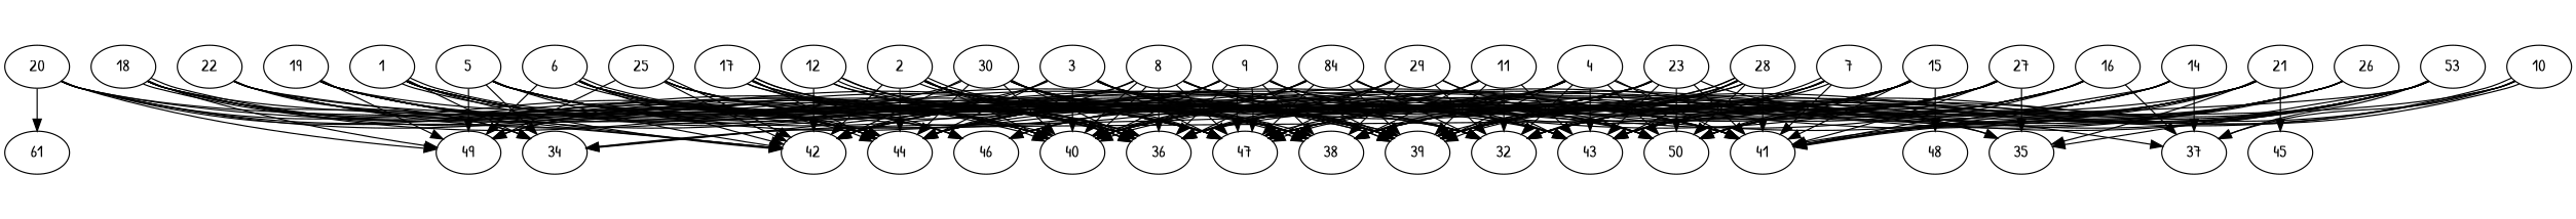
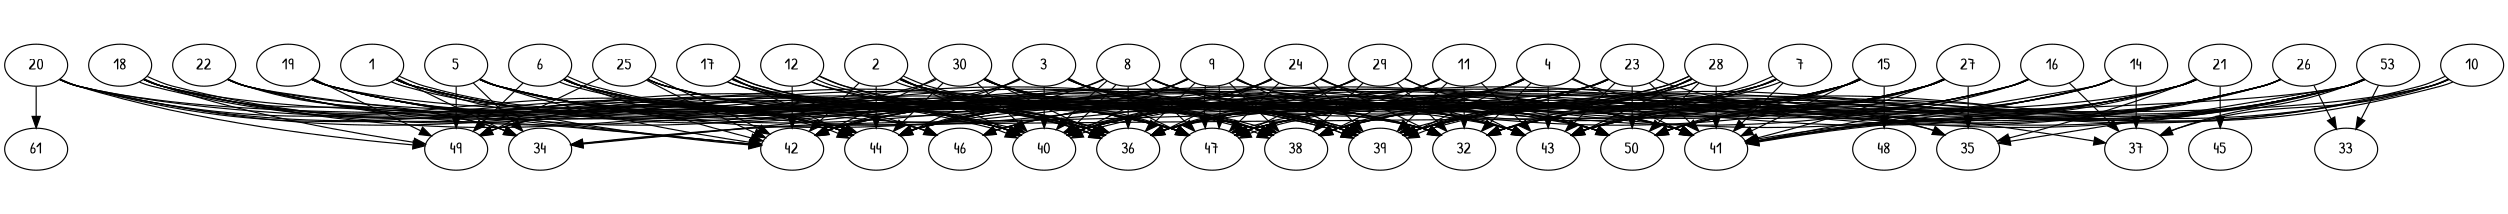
  digraph {
    fontname="Patrick Hand"
    node [alpha=0.12 fontname="Patrick Hand"]
    edge [fontname="Patrick Hand"]
    1 [alpha=0.09 expect_size=20326400]
    32 [alpha=0.00 expect_size=25114624]
    34 [alpha=0.06 expect_size=6757376]
    36 [alpha=0.13 expect_size=10796032]
    38 [alpha=0.07 expect_size=10640384]
    39 [alpha=0.17 expect_size=6542336]
    42 [alpha=0.19 expect_size=52359168]
    44 [expect_size=7845888]
    47 [alpha=0.16 expect_size=20769792]
    2 [alpha=0.08 expect_size=5828608]
    40 [alpha=0.19 expect_size=35338240]
    43 [alpha=0.01 expect_size=52384768]
    3 [alpha=0.09 expect_size=49970176]
    41 [expect_size=20545536]
    49 [alpha=0.14 expect_size=15452160]
    50 [alpha=0.18 expect_size=9294848]
    4 [alpha=0.11 expect_size=45318144]
    35 [alpha=0.06 expect_size=29602816]
    5 [expect_size=38981632]
    6 [alpha=0.04 expect_size=21897216]
    7 [alpha=0.08 expect_size=23324672]
    8 [alpha=0.15 expect_size=11597824]
    9 [alpha=0.18 expect_size=38696960]
    10 [alpha=0.01 expect_size=23132160]
    37 [alpha=0.11 expect_size=14176256]
    11 [alpha=0.00 expect_size=48251904]
    46 [alpha=0.09 expect_size=37157888]
    12 [alpha=0.03 expect_size=21220352]
    n29 [alpha=0.13 expect_size=39650304 label=53]
+   33 [alpha=0.01 expect_size=50076672]
    14 [alpha=0.11 expect_size=14559232]
    15 [alpha=0.15 expect_size=40633344]
    48 [alpha=0.14 expect_size=45703168]
    16 [alpha=0.04 expect_size=21168128]
    17 [expect_size=30495744]
    18 [alpha=0.10 expect_size=50292736]
    19 [alpha=0.01 expect_size=37336064]
    20 [alpha=0.07 expect_size=31486976]
    n39 [alpha=0.13 expect_size=28700672 label=61]
    21 [alpha=0.18 expect_size=34372608]
    45 [alpha=0.03 expect_size=22429696]
    22 [alpha=0.11 expect_size=35075072]
    23 [alpha=0.02 expect_size=42425344]
-   24 [alpha=0.10 expect_size=26053632 label=84]
+   24 [alpha=0.10 expect_size=26053632]
    25 [expect_size=5707776]
    26 [alpha=0.01 expect_size=41555968]
    27 [alpha=0.19 expect_size=51736576]
    28 [alpha=0.18 expect_size=33580032]
    29 [expect_size=10304512]
    30 [alpha=0.14 expect_size=13063168]
    1 -> 32
    1 -> 34
    1 -> 36
    1 -> 38
    1 -> 39
    1 -> 42
    1 -> 44
    1 -> 44
    1 -> 47
    2 -> 32
    2 -> 36
    2 -> 38
    2 -> 38
    2 -> 39
    2 -> 42
    2 -> 44
    2 -> 47
    2 -> 40
    2 -> 43
    3 -> 38
    3 -> 39
    3 -> 42
    3 -> 44
    3 -> 47
    3 -> 40
    3 -> 43
    3 -> 41
    3 -> 49
    3 -> 50
    4 -> 32
    4 -> 34
    4 -> 36
    4 -> 38
    4 -> 39
    4 -> 42
    4 -> 40
    4 -> 43
    4 -> 41
-   4 -> 50
    4 -> 35
    5 -> 34
    5 -> 36
    5 -> 38
    5 -> 39
    5 -> 42
    5 -> 44
    5 -> 47
    5 -> 40
    5 -> 43
    5 -> 41
    5 -> 49
    6 -> 36
    6 -> 36
    6 -> 38
    6 -> 39
    6 -> 42
    6 -> 44
    6 -> 47
    6 -> 40
    6 -> 41
    6 -> 49
    7 -> 36
    7 -> 38
    7 -> 39
    7 -> 39
    7 -> 40
    7 -> 43
    7 -> 41
    8 -> 34
    8 -> 36
    8 -> 39
    8 -> 44
    8 -> 47
    8 -> 40
    8 -> 40
    8 -> 43
    8 -> 41
    8 -> 50
    9 -> 36
    9 -> 38
    9 -> 39
    9 -> 42
    9 -> 44
    9 -> 47
    9 -> 47
    9 -> 40
    9 -> 41
    9 -> 50
    10 -> 36
    10 -> 39
    10 -> 43
    10 -> 41
    10 -> 41
    10 -> 37
    11 -> 32
    11 -> 36
    11 -> 38
    11 -> 39
    11 -> 43
    11 -> 46
    12 -> 36
    12 -> 36
    12 -> 39
    12 -> 39
    12 -> 42
    12 -> 47
    n29 -> 32
    n29 -> 34
    n29 -> 36
    n29 -> 39
    n29 -> 47
    n29 -> 43
    n29 -> 41
    n29 -> 50
    n29 -> 35
    n29 -> 37
+   n29 -> 33
    14 -> 32
    14 -> 39
    14 -> 44
    14 -> 47
    14 -> 41
    14 -> 50
    14 -> 37
    15 -> 32
    15 -> 36
    15 -> 38
    15 -> 39
    15 -> 44
    15 -> 47
    15 -> 43
    15 -> 41
    15 -> 50
    15 -> 46
    15 -> 48
    16 -> 32
    16 -> 36
    16 -> 38
    16 -> 39
    16 -> 44
    16 -> 41
    16 -> 37
    17 -> 36
    17 -> 36
    17 -> 38
    17 -> 39
    17 -> 39
    17 -> 44
    17 -> 40
    17 -> 46
    18 -> 32
    18 -> 34
    18 -> 39
    18 -> 44
    18 -> 47
    18 -> 40
    18 -> 40
    18 -> 49
    18 -> 46
    19 -> 32
    19 -> 36
    19 -> 42
    19 -> 44
    19 -> 47
    19 -> 40
    19 -> 49
    19 -> 50
    19 -> 46
    20 -> 32
    20 -> 42
    20 -> 44
    20 -> 47
    20 -> 40
    20 -> 49
    20 -> 35
    20 -> n39
    21 -> 32
    21 -> 39
    21 -> 44
    21 -> 47
    21 -> 40
    21 -> 43
    21 -> 41
    21 -> 50
    21 -> 35
    21 -> 45
    22 -> 34
    22 -> 36
    22 -> 39
    22 -> 42
    22 -> 44
    22 -> 40
    22 -> 43
    23 -> 39
    23 -> 42
    23 -> 44
    23 -> 40
    23 -> 43
    23 -> 41
    23 -> 50
    23 -> 37
    23 -> 46
    24 -> 32
    24 -> 36
    24 -> 39
    24 -> 42
    24 -> 44
    24 -> 47
    24 -> 40
    24 -> 43
    24 -> 41
    25 -> 32
    25 -> 36
    25 -> 38
    25 -> 42
    25 -> 42
    25 -> 47
    25 -> 41
    25 -> 49
    26 -> 32
    26 -> 36
    26 -> 38
    26 -> 47
    26 -> 43
    26 -> 41
    26 -> 50
+   26 -> 33
    27 -> 32
    27 -> 36
    27 -> 38
    27 -> 42
    27 -> 47
    27 -> 40
    27 -> 43
    27 -> 41
    27 -> 50
    27 -> 35
    28 -> 32
    28 -> 38
    28 -> 39
    28 -> 47
    28 -> 47
    28 -> 40
    28 -> 40
    28 -> 43
    28 -> 41
    28 -> 50
    29 -> 32
    29 -> 36
    29 -> 38
    29 -> 44
    29 -> 47
    29 -> 40
    29 -> 43
    29 -> 50
    30 -> 32
    30 -> 36
    30 -> 38
    30 -> 42
    30 -> 44
    30 -> 47
    30 -> 40
    30 -> 43
    30 -> 41
    30 -> 49
    30 -> 50
  }
